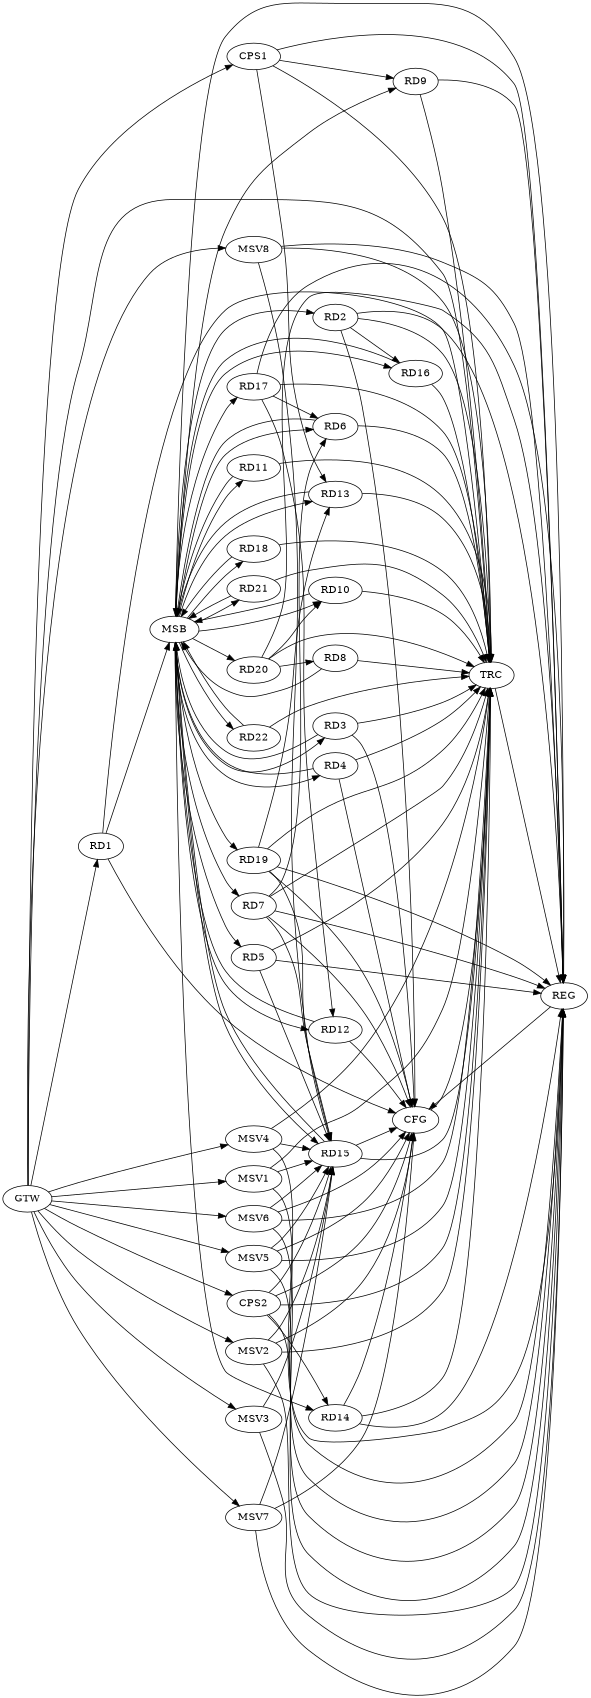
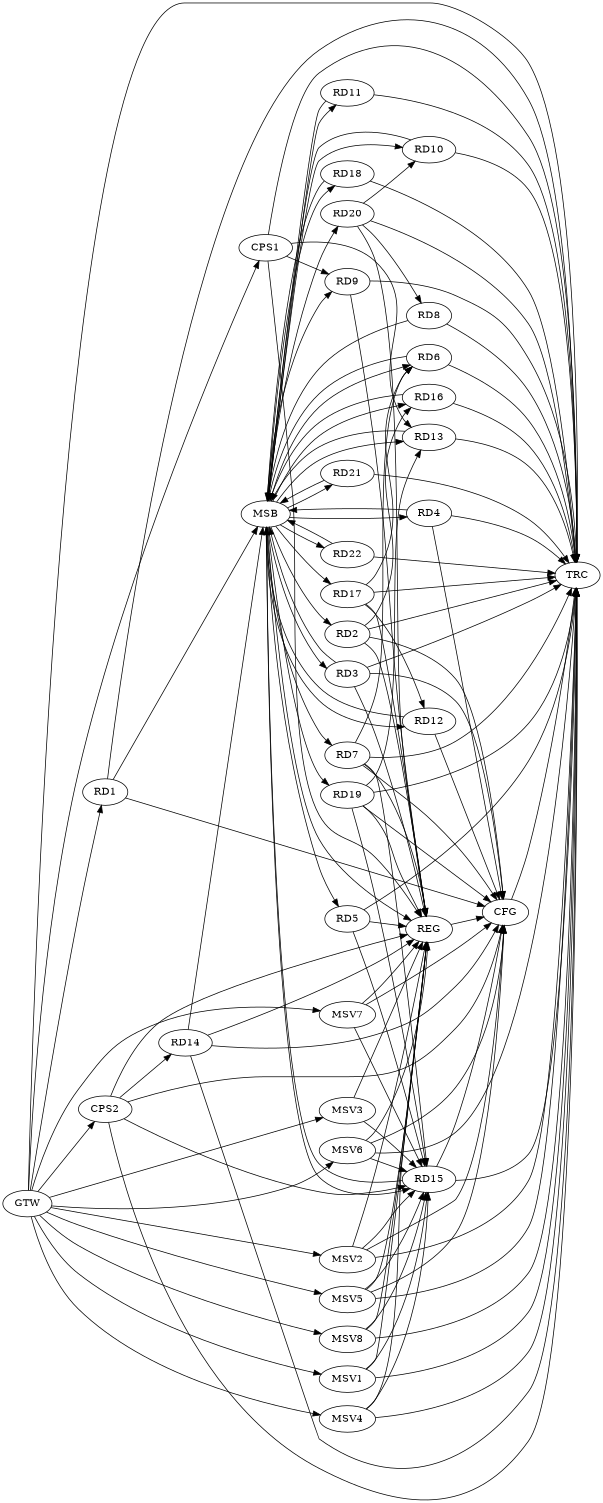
  strict digraph {
    rankdir=LR
    n1 [label=RD1]
    n2 [label=MSB]
    n3 [label=CFG]
    n4 [label=TRC]
    n5 [label=RD2]
    n6 [label=RD16]
    n7 [label=REG]
    n8 [label=RD3]
    n9 [label=RD4]
    n10 [label=RD5]
    n11 [label=RD15]
    n12 [label=RD6]
    n13 [label=RD7]
    n14 [label=RD9]
    n15 [label=RD10]
    n16 [label=RD11]
    n17 [label=RD12]
    n18 [label=RD13]
    n19 [label=RD14]
    n20 [label=RD17]
    n21 [label=RD18]
    n22 [label=RD19]
    n23 [label=RD20]
    n24 [label=RD21]
    n25 [label=RD22]
    n26 [label=RD8]
    n27 [label=CPS1]
    n28 [label=CPS2]
    n29 [label=GTW]
    n30 [label=MSV1]
    n31 [label=MSV2]
    n32 [label=MSV3]
    n33 [label=MSV4]
    n34 [label=MSV5]
    n35 [label=MSV6]
    n36 [label=MSV7]
    n37 [label=MSV8]
    n1 -> n2
    n1 -> n3
    n1 -> n4
    n2 -> n5
    n2 -> n6
    n2 -> n7
    n2 -> n8
    n2 -> n9
    n2 -> n10
    n2 -> n11
    n2 -> n12
    n2 -> n13
    n2 -> n14
    n2 -> n15
    n2 -> n16
    n2 -> n17
    n2 -> n18
-   n2 -> n19
+   n19 -> n2
    n2 -> n20
    n2 -> n21
    n2 -> n22
    n2 -> n23
    n2 -> n24
    n2 -> n25
    n3 -> n4
-   n4 -> n7
+   n8 -> n7
    n5 -> n3
    n5 -> n4
    n5 -> n6
    n5 -> n7
    n6 -> n2
    n6 -> n4
    n7 -> n3
    n8 -> n2
    n8 -> n3
    n8 -> n4
    n9 -> n2
    n9 -> n3
    n9 -> n4
    n10 -> n4
    n10 -> n7
    n10 -> n11
    n11 -> n2
    n11 -> n3
    n11 -> n4
    n12 -> n2
    n12 -> n4
    n13 -> n3
    n13 -> n4
    n13 -> n7
    n13 -> n11
    n13 -> n12
    n14 -> n4
    n14 -> n7
    n15 -> n2
    n15 -> n4
    n16 -> n2
    n16 -> n4
    n17 -> n2
    n17 -> n3
    n18 -> n2
    n18 -> n4
    n19 -> n3
    n19 -> n4
    n19 -> n7
    n20 -> n4
    n20 -> n7
    n20 -> n12
    n20 -> n17
    n21 -> n2
    n21 -> n4
    n22 -> n3
    n22 -> n4
    n22 -> n7
    n22 -> n11
    n22 -> n18
    n23 -> n4
    n23 -> n7
    n23 -> n15
    n23 -> n26
    n24 -> n2
    n24 -> n4
    n25 -> n2
    n25 -> n4
    n26 -> n2
    n26 -> n4
    n27 -> n4
    n27 -> n7
    n27 -> n14
    n27 -> n18
    n28 -> n3
    n28 -> n4
    n28 -> n7
    n28 -> n11
    n28 -> n19
    n29 -> n1
    n29 -> n4
    n29 -> n27
    n29 -> n28
    n29 -> n30
    n29 -> n31
    n29 -> n32
    n29 -> n33
    n29 -> n34
    n29 -> n35
    n29 -> n36
    n29 -> n37
    n30 -> n4
    n30 -> n7
    n30 -> n11
    n31 -> n3
    n31 -> n4
    n31 -> n7
    n31 -> n11
    n32 -> n7
    n32 -> n11
    n33 -> n4
    n33 -> n7
    n33 -> n11
    n34 -> n3
    n34 -> n4
    n34 -> n7
    n34 -> n11
    n35 -> n3
    n35 -> n4
    n35 -> n7
    n35 -> n11
    n36 -> n3
    n36 -> n7
    n36 -> n11
    n37 -> n4
    n37 -> n7
    n37 -> n11
  }
